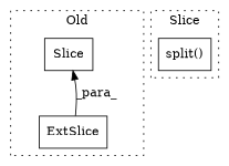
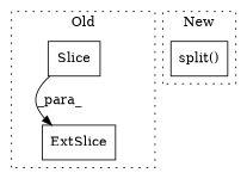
  digraph {
    node [shape=box]
    n1 [a=80 l=10 label=Slice s=487]
    n2 [a=85 l=5 label=ExtSlice s=479]
    n3 [a=75 l="12,8" label="split()" s="779,826"]
    subgraph cluster_1 {
      label=Old
      style=dotted
      n1
      n2
    }
    subgraph cluster_2 {
-     label=Slice
+     label=New
      style=dotted
      n3
    }
-   n2 -> n1 [label=_para_]
+   n1 -> n2 [label=_para_]
  }
